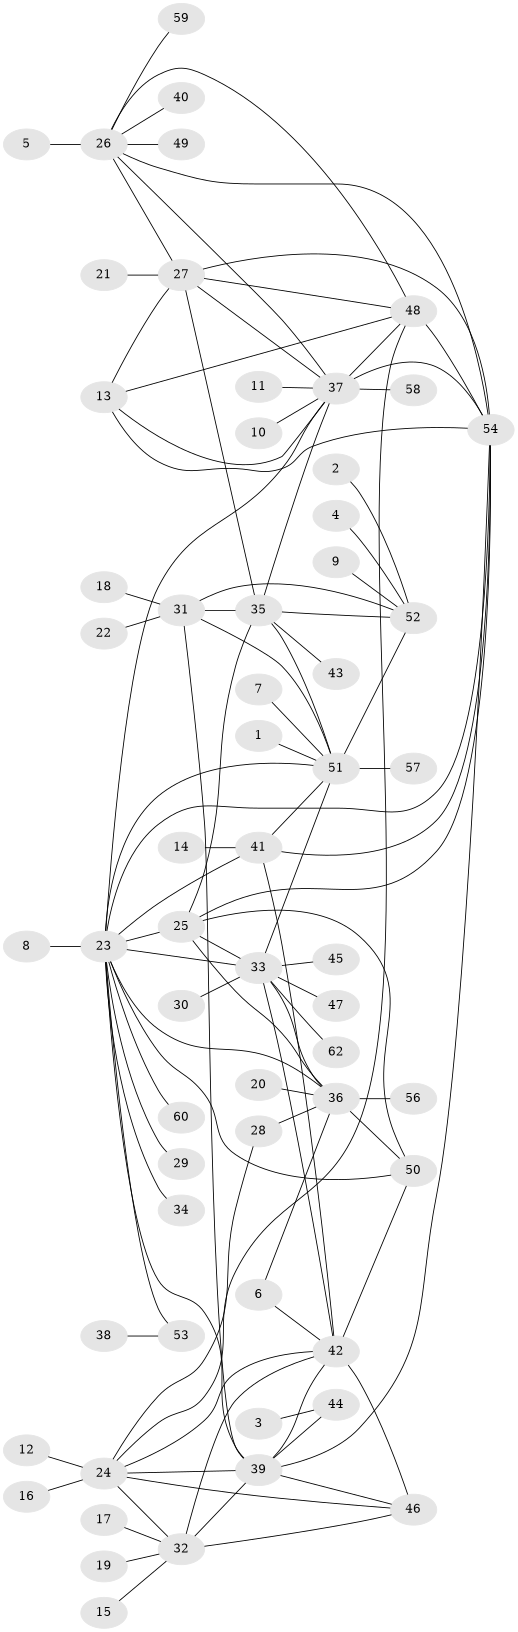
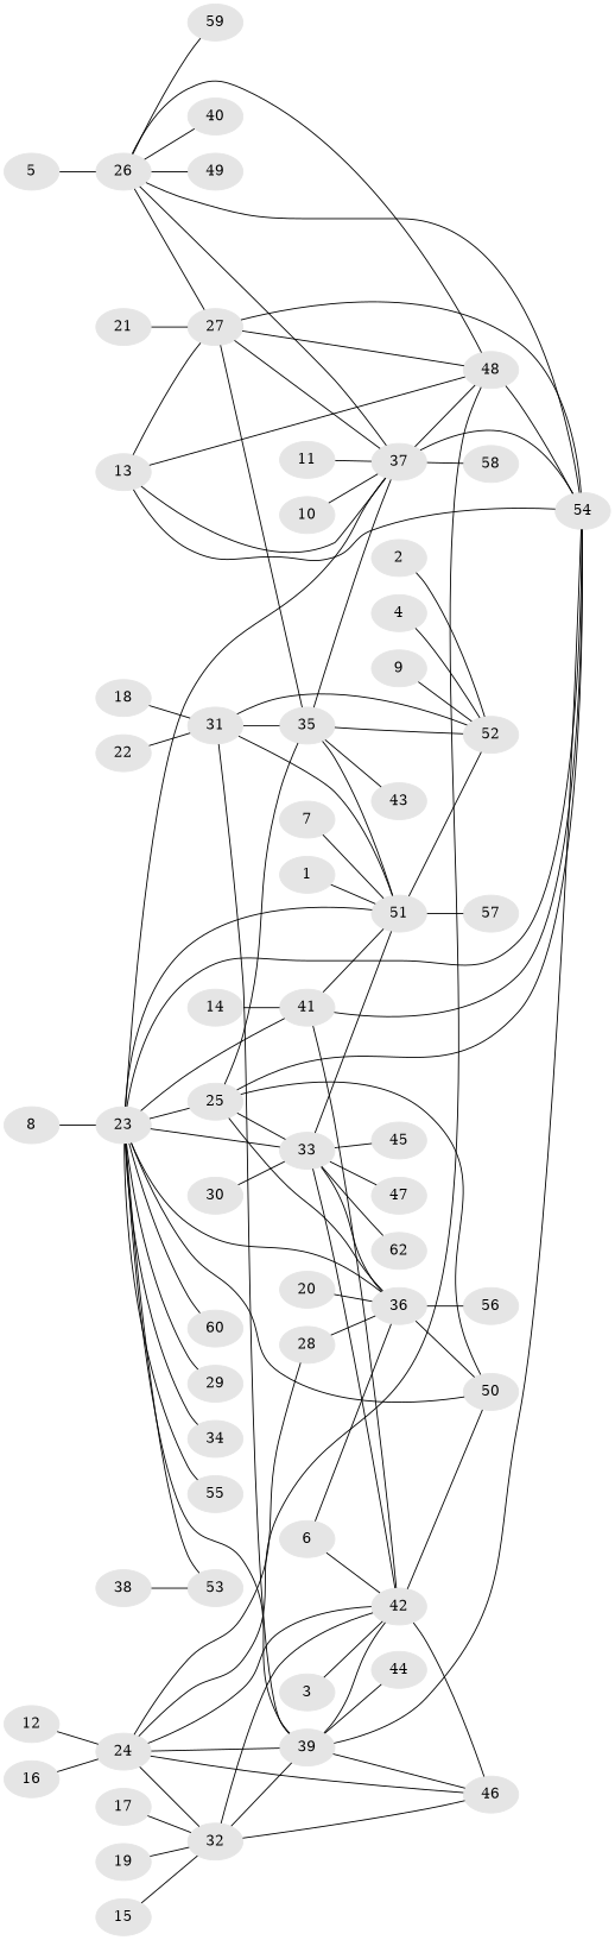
  graph {
    rankdir=LR
    node [color=gray90 style=filled]
    edge [weight=1.0]
    1
    51
    52
    57
    2
    3
    42
    50
    46
    4
    5
    26
    37
    27
    48
    54
    40
    49
    59
    6
    36
    56
    7
    8
    23
    41
    25
    29
    33
    34
    39
    53
+   55
    60
    9
    10
    58
    11
    12
    24
    32
    28
    13
    35
    14
    15
    16
    17
    18
    31
    19
    20
    21
    22
    45
    47
    62
    44
    43
    30
    38
    1 -- 51
    51 -- 52
    51 -- 57
    2 -- 52
-   3 -- 44
+   3 -- 42
    42 -- 50
    42 -- 46
    4 -- 52
    5 -- 26
    26 -- 37
    26 -- 27
    26 -- 48
    26 -- 54
    26 -- 40
    26 -- 49
    26 -- 59
    37 -- 48
    37 -- 54
    37 -- 58
    27 -- 37
    27 -- 48
    27 -- 54
    27 -- 35
    48 -- 54
    6 -- 42
    6 -- 36
    36 -- 50
    36 -- 56
    7 -- 51
    8 -- 23
    23 -- 51 [weight=6.0]
    23 -- 50 [weight=2.0]
    23 -- 37
    23 -- 54
    23 -- 36 [weight=2.0]
    23 -- 41 [weight=2.0]
    23 -- 25 [weight=2.0]
    23 -- 29
    23 -- 33 [weight=2.0]
    23 -- 34
    23 -- 39
    23 -- 53
+   23 -- 55
    23 -- 60
    41 -- 51 [weight=3.0]
    41 -- 42
    41 -- 54
    25 -- 50
    25 -- 54
    25 -- 36
    25 -- 33
    25 -- 35 [weight=2.0]
    33 -- 51
    33 -- 42
    33 -- 36
    33 -- 45
    33 -- 47
    33 -- 62
    39 -- 42
    39 -- 46
    39 -- 54
    39 -- 44
    9 -- 52
    10 -- 37
    11 -- 37
    12 -- 24
    24 -- 42 [weight=2.0]
    24 -- 46 [weight=2.0]
    24 -- 48
    24 -- 39 [weight=2.0]
    24 -- 32 [weight=2.0]
    24 -- 28
    32 -- 42
    32 -- 46
    32 -- 39
    28 -- 36
    13 -- 37
    13 -- 27
    13 -- 48
    13 -- 54
    35 -- 51 [weight=3.0]
    35 -- 52 [weight=3.0]
    35 -- 37
    35 -- 43
    14 -- 41
    15 -- 32
    16 -- 24
    17 -- 32
    18 -- 31
    31 -- 51
    31 -- 52
    31 -- 39
    31 -- 35 [weight=3.0]
    19 -- 32
    20 -- 36
    21 -- 27
    22 -- 31
    30 -- 33
    38 -- 53
  }
